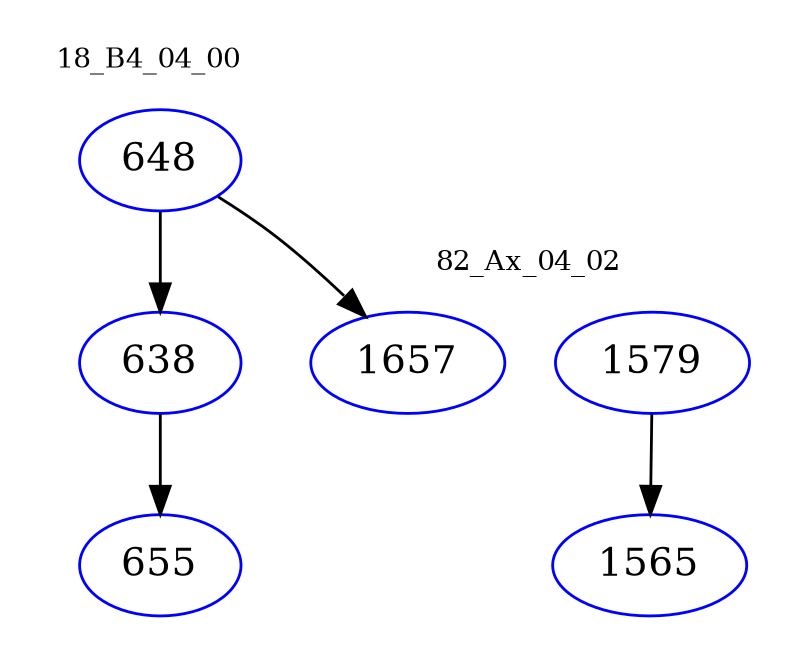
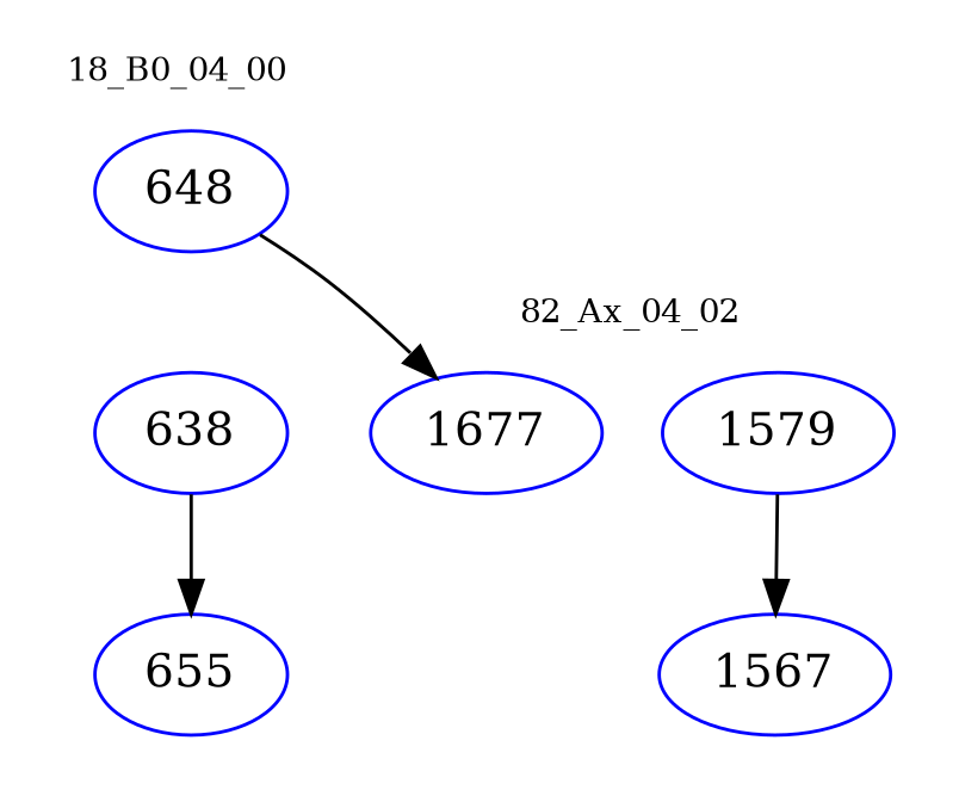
  digraph {
    node [color=blue]
    edge [color=black]
    n1 [label=1579]
-   n2 [label=1565]
-   n3 [label=1657]
+   n2 [label=1567]
+   n3 [label=1677]
    n4 [label=648]
    n5 [label=638]
    n6 [label=655]
    subgraph cluster_1 {
      color=white
      fontsize=10
      label="82_Ax_04_02"
      n1
      n2
      n3
    }
    subgraph cluster_2 {
      color=white
      fontsize=10
-     label="18_B4_04_00"
+     label="18_B0_04_00"
      n4
      n5
      n6
    }
    n1 -> n2
    n4 -> n3
-   n4 -> n5
    n5 -> n6
  }
